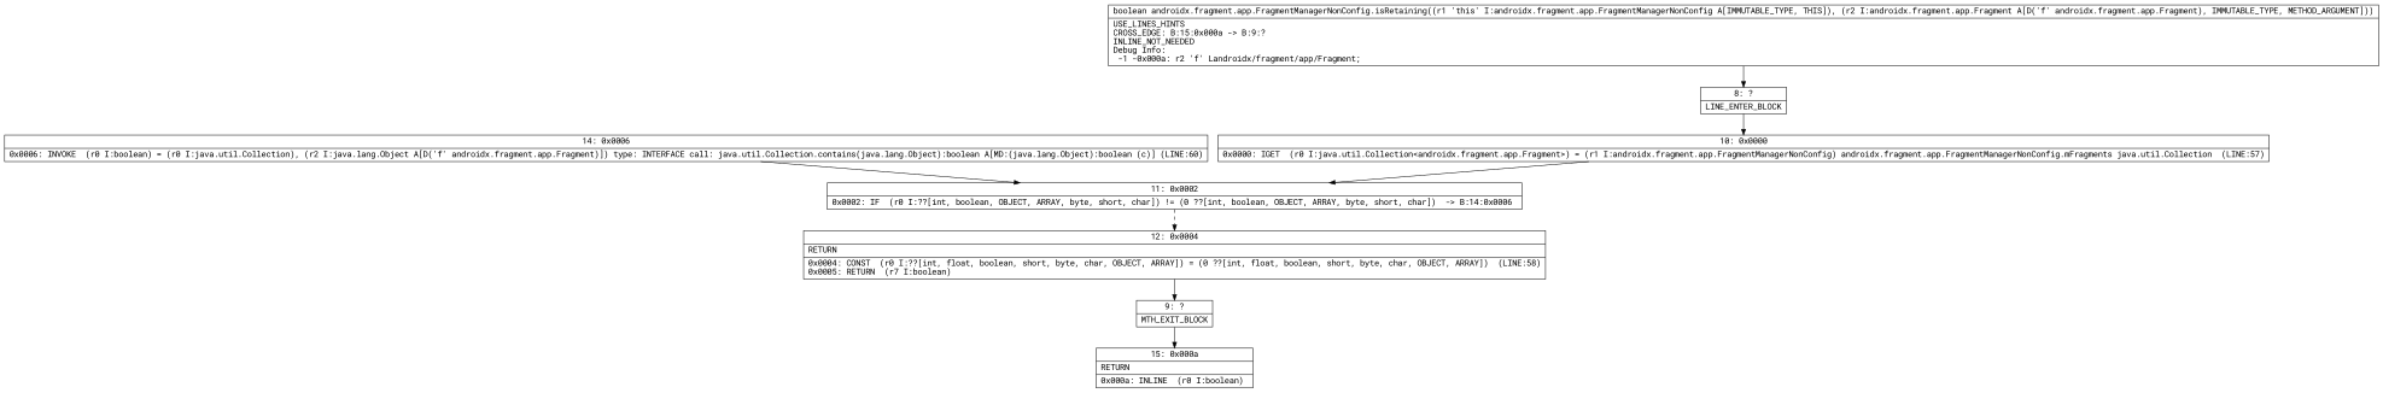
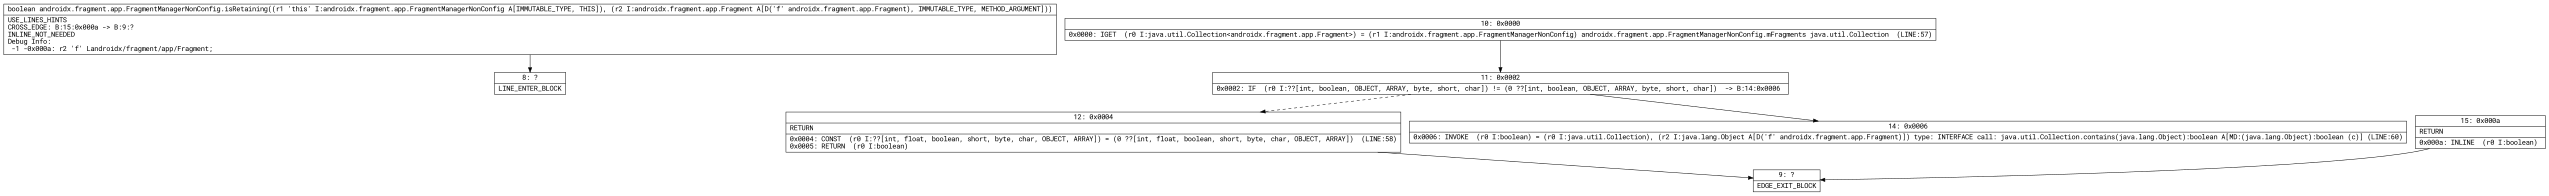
  digraph {
    fontname="Roboto Mono"
    node [fontname="Roboto Mono" shape=record]
    edge [fontname="Roboto Mono"]
    n1 [label="{8\:\ ?|LINE_ENTER_BLOCK\l}"]
    n2 [label="{10\:\ 0x0000|0x0000: IGET  (r0 I:java.util.Collection\<androidx.fragment.app.Fragment\>) = (r1 I:androidx.fragment.app.FragmentManagerNonConfig) androidx.fragment.app.FragmentManagerNonConfig.mFragments java.util.Collection  (LINE:57)\l}"]
    n3 [label="{11\:\ 0x0002|0x0002: IF  (r0 I:??[int, boolean, OBJECT, ARRAY, byte, short, char]) != (0 ??[int, boolean, OBJECT, ARRAY, byte, short, char])  \-\> B:14:0x0006 \l}"]
-   n4 [label="{12\:\ 0x0004|RETURN\l|0x0004: CONST  (r0 I:??[int, float, boolean, short, byte, char, OBJECT, ARRAY]) = (0 ??[int, float, boolean, short, byte, char, OBJECT, ARRAY])  (LINE:58)\l0x0005: RETURN  (r7 I:boolean) \l}"]
+   n4 [label="{12\:\ 0x0004|RETURN\l|0x0004: CONST  (r0 I:??[int, float, boolean, short, byte, char, OBJECT, ARRAY]) = (0 ??[int, float, boolean, short, byte, char, OBJECT, ARRAY])  (LINE:58)\l0x0005: RETURN  (r0 I:boolean) \l}"]
    n5 [label="{14\:\ 0x0006|0x0006: INVOKE  (r0 I:boolean) = (r0 I:java.util.Collection), (r2 I:java.lang.Object A[D('f' androidx.fragment.app.Fragment)]) type: INTERFACE call: java.util.Collection.contains(java.lang.Object):boolean A[MD:(java.lang.Object):boolean (c)] (LINE:60)\l}"]
-   n6 [label="{9\:\ ?|MTH_EXIT_BLOCK\l}"]
+   n6 [label="{9\:\ ?|EDGE_EXIT_BLOCK\l}"]
    n7 [label="{15\:\ 0x000a|RETURN\l|0x000a: INLINE  (r0 I:boolean) \l}"]
    n8 [label="{boolean androidx.fragment.app.FragmentManagerNonConfig.isRetaining((r1 'this' I:androidx.fragment.app.FragmentManagerNonConfig A[IMMUTABLE_TYPE, THIS]), (r2 I:androidx.fragment.app.Fragment A[D('f' androidx.fragment.app.Fragment), IMMUTABLE_TYPE, METHOD_ARGUMENT]))  | USE_LINES_HINTS\lCROSS_EDGE: B:15:0x000a \-\> B:9:?\lINLINE_NOT_NEEDED\lDebug Info:\l  \-1 \-0x000a: r2 'f' Landroidx\/fragment\/app\/Fragment;\l}"]
-   n1 -> n2
    n2 -> n3
    n3 -> n4 [style=dashed]
-   n5 -> n3
+   n3 -> n5
    n4 -> n6
-   n6 -> n7
+   n7 -> n6
    n8 -> n1
  }
